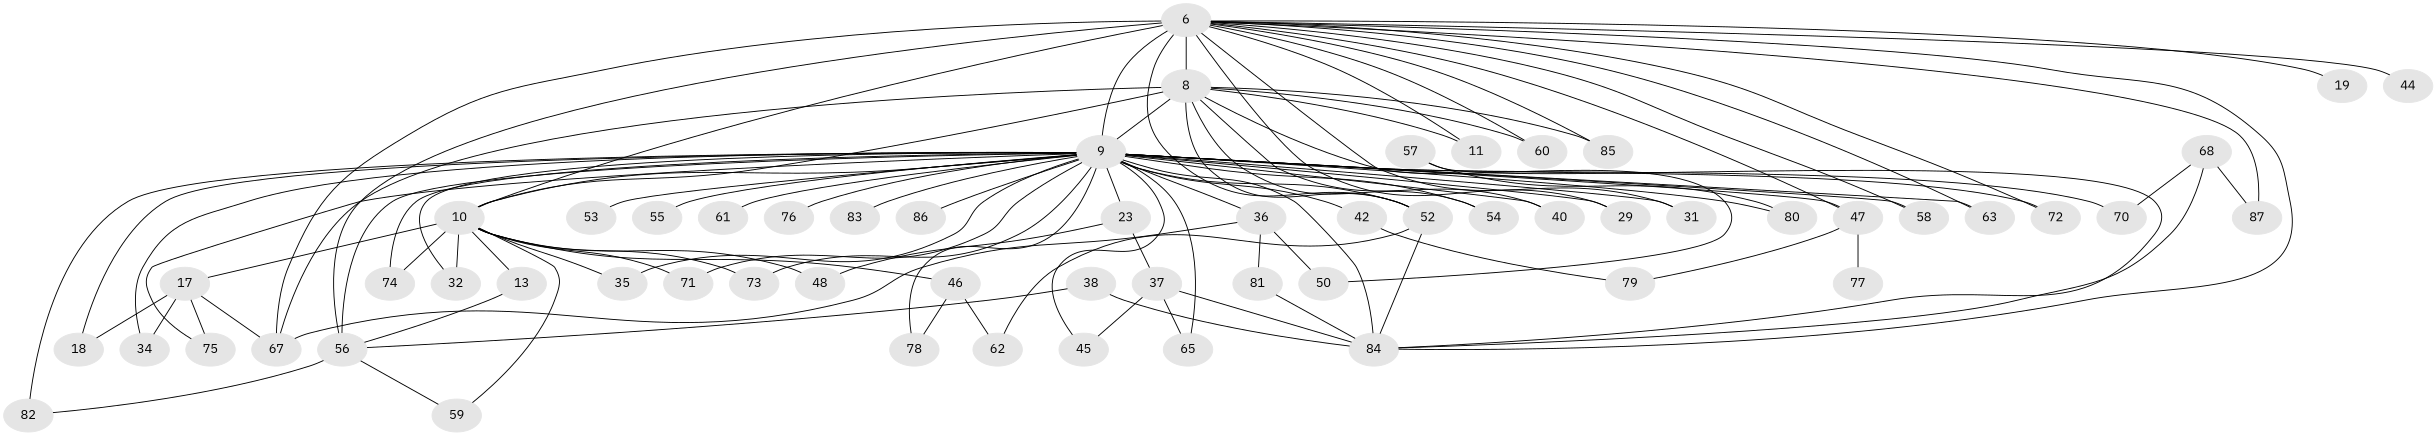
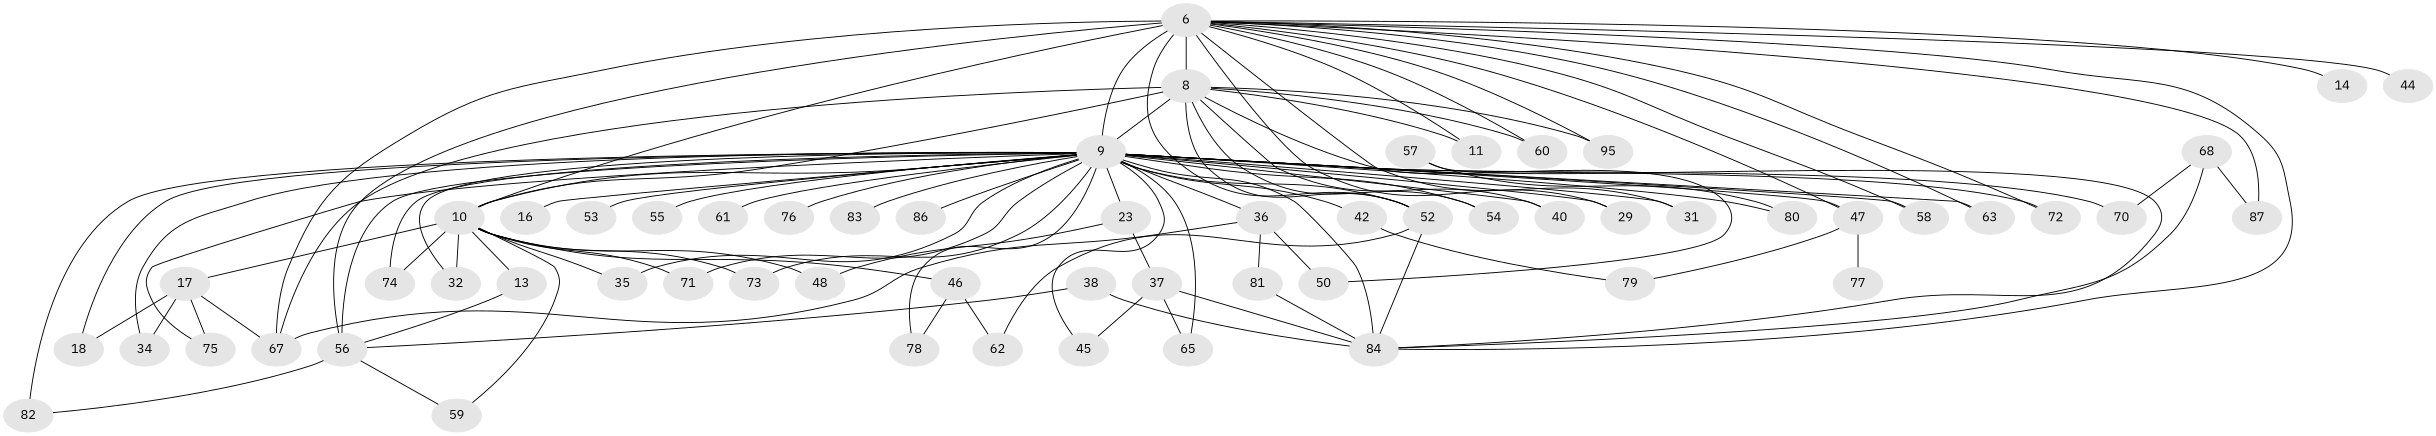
  graph {
    fontname="IBM Plex Sans"
    node [color=gray90 fontname="IBM Plex Sans" style=filled]
    edge [fontname="IBM Plex Sans"]
    6 [super="+3"]
    8 [super="+7"]
    9 [super="+5+4"]
    10 [super="+2"]
    11
-   14 [label=19]
+   14
    29 [super="+15"]
    31
    44
    47 [super="+30"]
    52 [super="+49"]
    56 [super="+22+27"]
    58
    60
    63
    67 [super="+19"]
    72
    84 [super="+33+69"]
-   85
+   85 [label=95]
    87
    40
    50
    54
+   16
    18
    23
    32
    35
    36
    42
    45
    53 [super="+41"]
    55
    61
    n35 [label=34 super="+43"]
    65
    70
    71
    73
    74 [super="+39"]
    75
    76
    78
    80 [super="+21+66"]
    82 [super="+28"]
    83
    86
    13
    17
    46
    48
    59
    79
    77
    62
    37
    81
    68 [super="+51"]
    38
    57
    6 -- 8 [weight=4]
    6 -- 9 [weight=8]
    6 -- 10 [weight=4]
    6 -- 11
    6 -- 14 [weight=2]
    6 -- 29 [weight=2]
    6 -- 31
    6 -- 44 [weight=2]
    6 -- 47
    6 -- 52
    6 -- 56 [weight=3]
    6 -- 58
    6 -- 60
    6 -- 63
    6 -- 67
    6 -- 72
    6 -- 84
    6 -- 85
    6 -- 87
    8 -- 9 [weight=8]
    8 -- 10 [weight=4]
    8 -- 11
    8 -- 52
    8 -- 60
    8 -- 67
    8 -- 85
    8 -- 40
    8 -- 50
    8 -- 54
    9 -- 10 [weight=8]
    9 -- 29
    9 -- 31
    9 -- 47 [weight=2]
    9 -- 52
    9 -- 56 [weight=2]
    9 -- 58
    9 -- 63
    9 -- 72
    9 -- 84 [weight=5]
    9 -- 40
    9 -- 54
+   9 -- 16 [weight=2]
    9 -- 18
    9 -- 23 [weight=2]
    9 -- 32
    9 -- 35
    9 -- 36
    9 -- 42 [weight=2]
    9 -- 45
    9 -- 53 [weight=3]
    9 -- 55 [weight=2]
    9 -- 61 [weight=2]
    9 -- n35 [weight=2]
    9 -- 65
    9 -- 70
    9 -- 71
    9 -- 73
    9 -- 74 [weight=2]
    9 -- 75
    9 -- 76 [weight=2]
    9 -- 78
    9 -- 80 [weight=4]
    9 -- 82 [weight=2]
    9 -- 83
    9 -- 86 [weight=2]
    10 -- 32
    10 -- 35
    10 -- 71
    10 -- 73
    10 -- 74
    10 -- 13
    10 -- 17 [weight=2]
    10 -- 46 [weight=2]
    10 -- 48
    10 -- 59
    47 -- 79
    47 -- 77
    52 -- 84
    52 -- 62
    56 -- 82
    56 -- 59
    23 -- 48
    23 -- 37
    36 -- 67
    36 -- 50
    36 -- 81
    42 -- 79
    13 -- 56
    17 -- 67
    17 -- 18
    17 -- n35
    17 -- 75
    46 -- 78
    46 -- 62
    37 -- 84
    37 -- 45
    37 -- 65
    81 -- 84
    68 -- 84 [weight=2]
    68 -- 87
    68 -- 70
    38 -- 56
    38 -- 84
    57 -- 84
    57 -- 80
  }
